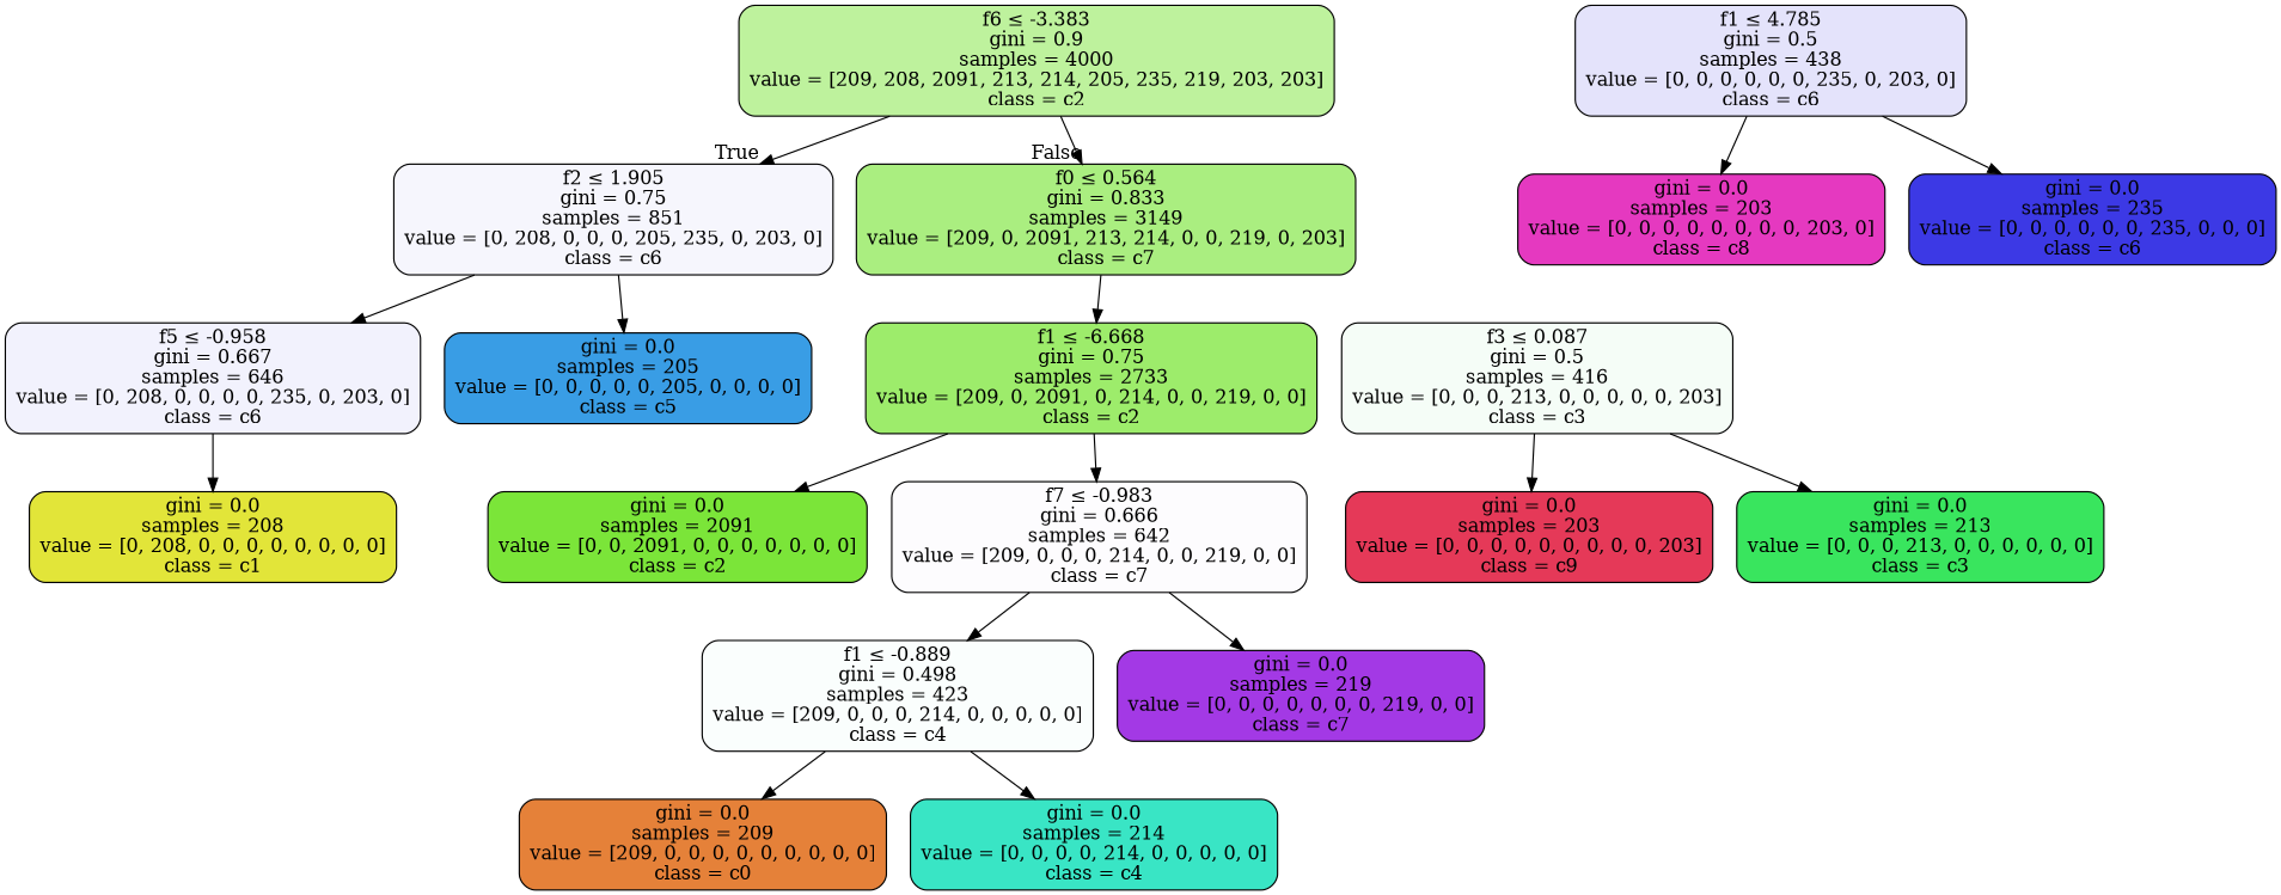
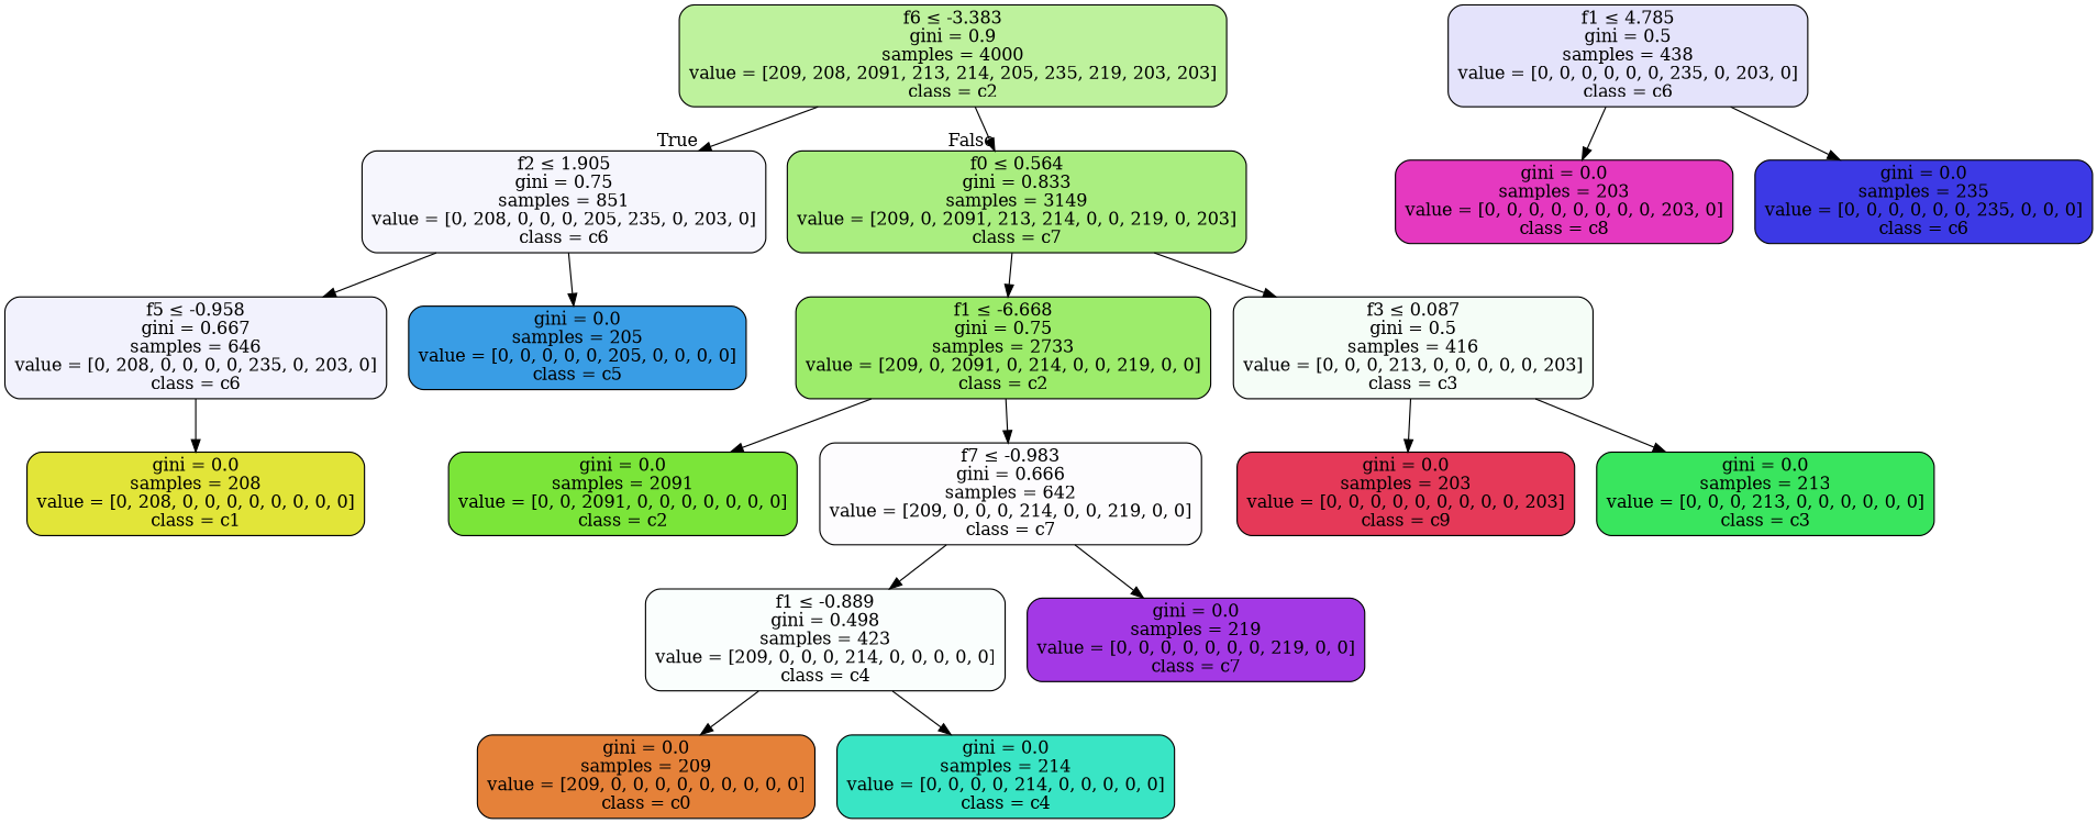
  digraph {
    fontname="DejaVu Serif"
    node [color=black fontname="DejaVu Serif" shape=box style="filled, rounded"]
    edge [fontname="DejaVu Serif"]
    n1 [fillcolor="#7be5397e" label=<f6 &le; -3.383<br/>gini = 0.9<br/>samples = 4000<br/>value = [209, 208, 2091, 213, 214, 205, 235, 219, 203, 203]<br/>class = c2>]
    n2 [fillcolor="#3c39e50b" label=<f2 &le; 1.905<br/>gini = 0.75<br/>samples = 851<br/>value = [0, 208, 0, 0, 0, 205, 235, 0, 203, 0]<br/>class = c6>]
    n3 [fillcolor="#7be539a3" label=<f0 &le; 0.564<br/>gini = 0.833<br/>samples = 3149<br/>value = [209, 0, 2091, 213, 214, 0, 0, 219, 0, 203]<br/>class = c7>]
    n4 [fillcolor="#3c39e510" label=<f5 &le; -0.958<br/>gini = 0.667<br/>samples = 646<br/>value = [0, 208, 0, 0, 0, 0, 235, 0, 203, 0]<br/>class = c6>]
    n5 [fillcolor="#399de5ff" label=<gini = 0.0<br/>samples = 205<br/>value = [0, 0, 0, 0, 0, 205, 0, 0, 0, 0]<br/>class = c5>]
    n6 [fillcolor="#7be539be" label=<f1 &le; -6.668<br/>gini = 0.75<br/>samples = 2733<br/>value = [209, 0, 2091, 0, 214, 0, 0, 219, 0, 0]<br/>class = c2>]
    n7 [fillcolor="#39e55e0c" label=<f3 &le; 0.087<br/>gini = 0.5<br/>samples = 416<br/>value = [0, 0, 0, 213, 0, 0, 0, 0, 0, 203]<br/>class = c3>]
    n8 [fillcolor="#e2e539ff" label=<gini = 0.0<br/>samples = 208<br/>value = [0, 208, 0, 0, 0, 0, 0, 0, 0, 0]<br/>class = c1>]
    n9 [fillcolor="#3c39e523" label=<f1 &le; 4.785<br/>gini = 0.5<br/>samples = 438<br/>value = [0, 0, 0, 0, 0, 0, 235, 0, 203, 0]<br/>class = c6>]
    n10 [fillcolor="#e539c0ff" label=<gini = 0.0<br/>samples = 203<br/>value = [0, 0, 0, 0, 0, 0, 0, 0, 203, 0]<br/>class = c8>]
    n11 [fillcolor="#3c39e5ff" label=<gini = 0.0<br/>samples = 235<br/>value = [0, 0, 0, 0, 0, 0, 235, 0, 0, 0]<br/>class = c6>]
    n12 [fillcolor="#7be539ff" label=<gini = 0.0<br/>samples = 2091<br/>value = [0, 0, 2091, 0, 0, 0, 0, 0, 0, 0]<br/>class = c2>]
    n13 [fillcolor="#a339e503" label=<f7 &le; -0.983<br/>gini = 0.666<br/>samples = 642<br/>value = [209, 0, 0, 0, 214, 0, 0, 219, 0, 0]<br/>class = c7>]
    n14 [fillcolor="#e53958ff" label=<gini = 0.0<br/>samples = 203<br/>value = [0, 0, 0, 0, 0, 0, 0, 0, 0, 203]<br/>class = c9>]
    n15 [fillcolor="#39e55eff" label=<gini = 0.0<br/>samples = 213<br/>value = [0, 0, 0, 213, 0, 0, 0, 0, 0, 0]<br/>class = c3>]
    n16 [fillcolor="#39e5c506" label=<f1 &le; -0.889<br/>gini = 0.498<br/>samples = 423<br/>value = [209, 0, 0, 0, 214, 0, 0, 0, 0, 0]<br/>class = c4>]
    n17 [fillcolor="#a339e5ff" label=<gini = 0.0<br/>samples = 219<br/>value = [0, 0, 0, 0, 0, 0, 0, 219, 0, 0]<br/>class = c7>]
    n18 [fillcolor="#e58139ff" label=<gini = 0.0<br/>samples = 209<br/>value = [209, 0, 0, 0, 0, 0, 0, 0, 0, 0]<br/>class = c0>]
    n19 [fillcolor="#39e5c5ff" label=<gini = 0.0<br/>samples = 214<br/>value = [0, 0, 0, 0, 214, 0, 0, 0, 0, 0]<br/>class = c4>]
    n1 -> n2 [headlabel=True labelangle=45 labeldistance=2.5]
    n1 -> n3 [headlabel=False labelangle=-45 labeldistance=2.5]
    n2 -> n4
    n2 -> n5
    n3 -> n6
+   n3 -> n7
    n4 -> n8
    n6 -> n12
    n6 -> n13
    n7 -> n14
    n7 -> n15
    n9 -> n10
    n9 -> n11
    n13 -> n16
    n13 -> n17
    n16 -> n18
    n16 -> n19
  }
